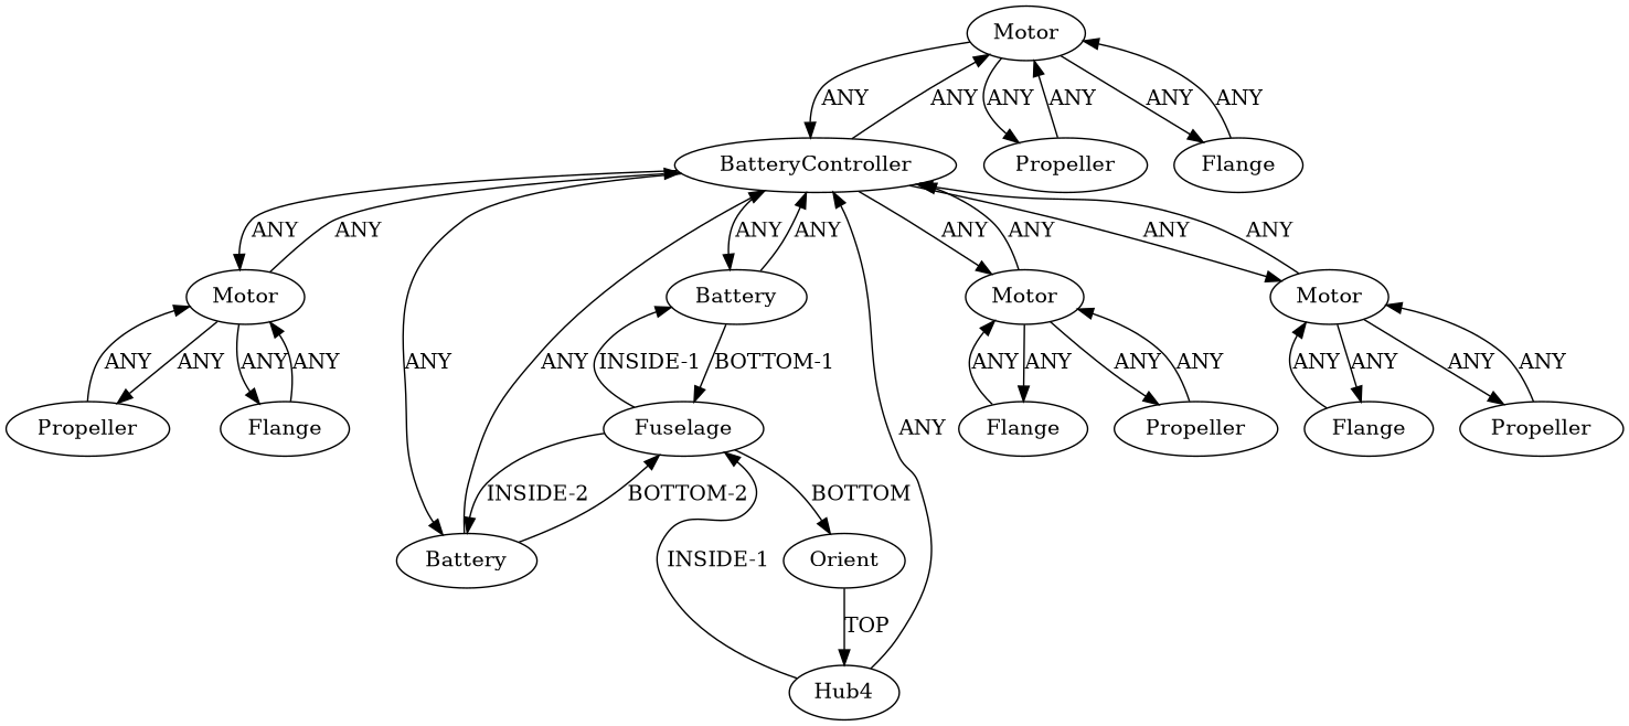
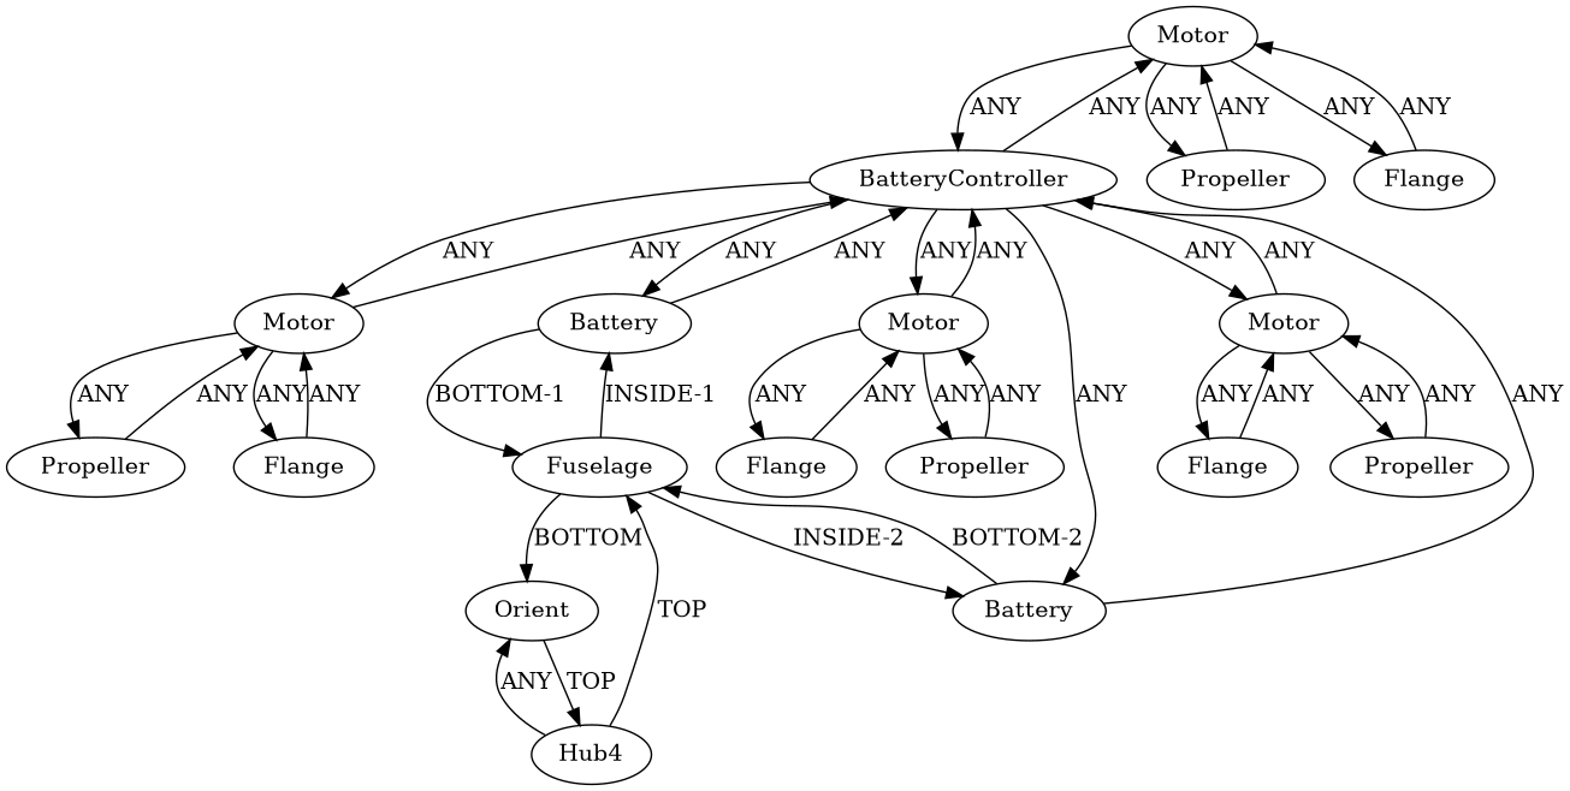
  digraph {
    fontname="DejaVu Serif"
    node [fontname="DejaVu Serif"]
    edge [fontname="DejaVu Serif"]
    n1 [instance=Motor_instance_1 label=Motor]
    n2 [instance=BatteryController_instance_1 label=BatteryController]
    n3 [instance=Propeller_instance_2 label=Propeller]
    n4 [instance=Flange_instance_4 label=Flange]
    n5 [instance=Motor_instance_2 label=Motor]
    n6 [instance=Battery_instance_1 label=Battery]
    n7 [instance=Motor_instance_3 label=Motor]
    n8 [instance=Battery_instance_2 label=Battery]
    n9 [instance=Motor_instance_4 label=Motor]
    n10 [instance=Propeller_instance_1 label=Propeller]
    n11 [instance=Flange_instance_2 label=Flange]
    n12 [instance=Fuselage_instance_1 label=Fuselage]
    n13 [instance=Orient label=Orient]
    n14 [instance=Flange_instance_1 label=Flange]
    n15 [instance=Propeller_instance_4 label=Propeller]
    n16 [instance=Hub4_instance_1 label=Hub4]
    n17 [instance=Flange_instance_3 label=Flange]
    n18 [instance=Propeller_instance_3 label=Propeller]
    n1 -> n2 [label=ANY]
    n1 -> n3 [label=ANY]
    n1 -> n4 [label=ANY]
    n2 -> n1 [label=ANY]
    n2 -> n5 [label=ANY]
    n2 -> n6 [label=ANY]
    n2 -> n7 [label=ANY]
    n2 -> n8 [label=ANY]
    n2 -> n9 [label=ANY]
    n3 -> n1 [label=ANY]
    n4 -> n1 [label=ANY]
    n5 -> n2 [label=ANY]
    n5 -> n10 [label=ANY]
    n5 -> n11 [label=ANY]
    n6 -> n2 [label=ANY]
    n6 -> n12 [label="BOTTOM-1"]
    n7 -> n2 [label=ANY]
    n7 -> n14 [label=ANY]
    n7 -> n15 [label=ANY]
    n8 -> n2 [label=ANY]
    n8 -> n12 [label="BOTTOM-2"]
    n9 -> n2 [label=ANY]
    n9 -> n17 [label=ANY]
    n9 -> n18 [label=ANY]
    n10 -> n5 [label=ANY]
    n11 -> n5 [label=ANY]
    n12 -> n6 [label="INSIDE-1"]
    n12 -> n8 [label="INSIDE-2"]
    n12 -> n13 [label=BOTTOM]
    n13 -> n16 [label=TOP]
    n14 -> n7 [label=ANY]
    n15 -> n7 [label=ANY]
-   n16 -> n12 [label="INSIDE-1"]
-   n16 -> n2 [label=ANY]
+   n16 -> n12 [label=TOP]
+   n16 -> n13 [label=ANY]
    n17 -> n9 [label=ANY]
    n18 -> n9 [label=ANY]
  }
